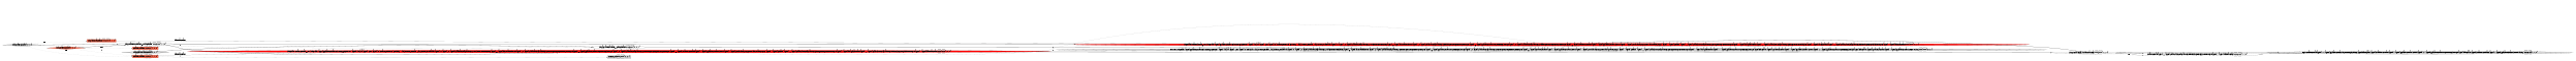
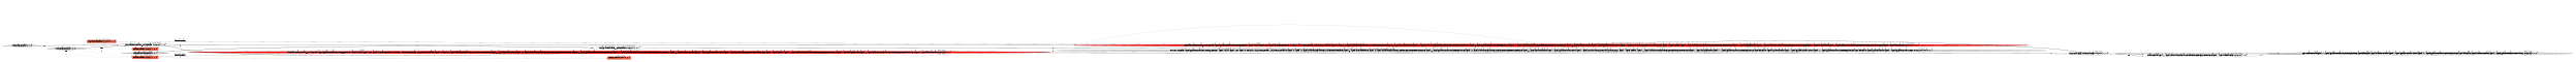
  digraph {
    rankdir=LR
    node [fillcolor=lightgray shape=ellipse style=filled]
    edge [style=bold]
    n1 [label="return new StringBuilder().append(ApplicationConstants.Environment.JAVA_HOME.$()).append(\"/bin/java\").append(\" -Xmx\").append((int)(memoryMbs * this.jvmMemoryXmxRatio) - this.jvmMemoryOverheadMbs).append(\"M\").append(\" -D\").append(GobblinYarnConfigurationKeys.JVM_USER_TIMEZONE_CONFIG).append(\"=\").append(this.containerTimezone).append(\" -D\").append(GobblinYarnConfigurationKeys.GOBBLIN_YARN_CONTAINER_LOG_DIR_NAME).append(\"=\").append(ApplicationConstants.LOG_DIR_EXPANSION_VAR).append(\" -D\").append(GobblinYarnConfigurationKeys.GOBBLIN_YARN_CONTAINER_LOG_FILE_NAME).append(\"=\").append(appMasterClassName).append(\".\").append(ApplicationConstants.STDOUT).append(\" \").append(JvmUtils.formatJvmArguments(this.appMasterJvmArgs)).append(\" \").append(.getName()).append(\" --\").append(GobblinClusterConfigurationKeys.APPLICATION_NAME_OPTION_NAME).append(\" \").append(this.applicationName).append(\" 1>\").append(ApplicationConstants.LOG_DIR_EXPANSION_VAR).append(File.separator).append(appMasterClassName).append(\".\").append(ApplicationConstants.STDOUT).append(\" 2>\").append(ApplicationConstants.LOG_DIR_EXPANSION_VAR).append(File.separator).append(appMasterClassName).append(\".\").append(ApplicationConstants.STDERR).toString()@@@4@@@['0', '0', '1']"]
-   n2 [label="int memoryMbs@@@2@@@['0', '0', '1']" shape=box]
+   n2 [fillcolor=tomato label="int memoryMbs@@@2@@@['0', '0', '1']" shape=box]
    n3 [fillcolor=white label="!Strings.isNullOrEmpty(this.helixInstanceTags)@@@5@@@['1', '1', '0']" shape=diamond]
    n4 [label="return containerCommand.append(\" 1>\").append(ApplicationConstants.LOG_DIR_EXPANSION_VAR).append(File.separator).append(containerProcessName).append(\".\").append(ApplicationConstants.STDOUT).append(\" 2>\").append(ApplicationConstants.LOG_DIR_EXPANSION_VAR).append(File.separator).append(containerProcessName).append(\".\").append(ApplicationConstants.STDERR).toString()@@@8@@@['1', '1', '0']"]
    n5 [fillcolor=white label="containerCommand.append(\" --\").append(GobblinClusterConfigurationKeys.HELIX_INSTANCE_TAGS_OPTION_NAME).append(\" \").append(helixInstanceTags)@@@6@@@['1', '1', '0']"]
    n6 [fillcolor=tomato label="Container container@@@2@@@['1', '0', '0']" shape=box]
    n7 [label="buildContainerCommand['0', '1', '0']" shape=diamond]
    n8 [fillcolor=tomato label="String helixInstanceName@@@2@@@['0', '1', '0']" shape=box]
    n9 [fillcolor=white label="String containerProcessName = .getSimpleName()@@@3@@@['1', '1', '0']"]
    n10 [fillcolor=tomato label="Container container@@@2@@@['1', '1', '0']" shape=box]
    n11 [fillcolor=red label="StringBuilder containerCommand = new StringBuilder().append(ApplicationConstants.Environment.JAVA_HOME.$()).append(\"/bin/java\").append(\" -Xmx\").append((int)(container.getResource().getMemory() * this.jvmMemoryXmxRatio) - this.jvmMemoryOverheadMbs).append(\"M\").append(\" -D\").append(GobblinYarnConfigurationKeys.JVM_USER_TIMEZONE_CONFIG).append(\"=\").append(this.containerTimezone).append(\" -D\").append(GobblinYarnConfigurationKeys.GOBBLIN_YARN_CONTAINER_LOG_DIR_NAME).append(\"=\").append(ApplicationConstants.LOG_DIR_EXPANSION_VAR).append(\" -D\").append(GobblinYarnConfigurationKeys.GOBBLIN_YARN_CONTAINER_LOG_FILE_NAME).append(\"=\").append(containerProcessName).append(\".\").append(ApplicationConstants.STDOUT).append(\" \").append(JvmUtils.formatJvmArguments(this.containerJvmArgs)).append(\" \").append(.getName()).append(\" --\").append(GobblinClusterConfigurationKeys.APPLICATION_NAME_OPTION_NAME).append(\" \").append(this.applicationName).append(\" --\").append(GobblinClusterConfigurationKeys.APPLICATION_ID_OPTION_NAME).append(\" \").append(this.applicationId).append(\" --\").append(GobblinClusterConfigurationKeys.HELIX_INSTANCE_NAME_OPTION_NAME).append(\" \").append(helixInstanceName)@@@4@@@['0', '1', '0']"]
    n12 [fillcolor=white label="String appMasterClassName = .getSimpleName()@@@3@@@['0', '0', '1']"]
    n13 [fillcolor=red label="StringBuilder containerCommand = new StringBuilder().append(ApplicationConstants.Environment.JAVA_HOME.$()).append(\"/bin/java\").append(\" -Xmx\").append((int)(container.getResource().getMemory() * this.jvmMemoryXmxRatio) - this.jvmMemoryOverheadMbs).append(\"M\").append(\" -D\").append(GobblinYarnConfigurationKeys.JVM_USER_TIMEZONE_CONFIG).append(\"=\").append(this.containerTimezone).append(\" -D\").append(GobblinYarnConfigurationKeys.GOBBLIN_YARN_CONTAINER_LOG_DIR_NAME).append(\"=\").append(ApplicationConstants.LOG_DIR_EXPANSION_VAR).append(\" -D\").append(GobblinYarnConfigurationKeys.GOBBLIN_YARN_CONTAINER_LOG_FILE_NAME).append(\"=\").append(containerProcessName).append(\".\").append(ApplicationConstants.STDOUT).append(\" \").append(JvmUtils.formatJvmArguments(this.containerJvmArgs)).append(\" \").append(.getName()).append(\" --\").append(GobblinClusterConfigurationKeys.APPLICATION_NAME_OPTION_NAME).append(\" \").append(this.applicationName).append(\" --\").append(GobblinClusterConfigurationKeys.HELIX_INSTANCE_NAME_OPTION_NAME).append(\" \").append(helixInstanceName)@@@4@@@['1', '0', '0']"]
    n14 [label="buildApplicationMasterCommand['0', '0', '1']" shape=diamond]
-   n15 [fillcolor=tomato label="buildContainerCommand['1', '0', '0']" shape=diamond]
+   n15 [label="buildContainerCommand['1', '0', '0']" shape=diamond]
    n3 -> n4
    n3 -> n5
    n3 -> n5 [label=true style=dotted]
    n5 -> n4
-   n7 -> n8 [label=true style=dotted]
+   n7 -> n15 [label=true style=dotted]
    n7 -> n9
    n7 -> n10 [label=true style=dotted]
    n8 -> n11 [label=helixInstanceName style=solid]
    n9 -> n11
    n9 -> n12 [label=0 style=dashed]
    n9 -> n13
    n10 -> n2 [label=7 style=dashed]
    n10 -> n13 [label=helixInstanceName style=solid]
    n11 -> n3
    n12 -> n1
    n13 -> n1 [label=0 style=dashed]
    n13 -> n3
    n13 -> n11 [label=0 style=dashed]
    n14 -> n12
    n15 -> n6 [label=true style=dotted]
    n15 -> n9
    n15 -> n10 [label=0 style=dotted]
  }
